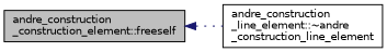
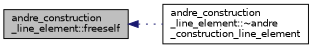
  digraph {
    rankdir=LR
    node [color=black fontname=Helvetica fontsize=10 shape=record style=filled]
-   n1 [fillcolor=grey75 fontcolor=black height=0.2 label="andre_construction\l_construction_element::freeself" width=0.4]
+   n1 [fillcolor=grey75 fontcolor=black height=0.2 label="andre_construction\l_line_element::freeself" width=0.4]
    n2 [fillcolor=white height=0.2 label="andre_construction\l_line_element::~andre\l_construction_line_element" width=0.4]
    n1 -> n2 [color=midnightblue dir=back fontname=Helvetica fontsize=10 labelfontname=Helvetica labelfontsize=10 style=dotted]
  }
